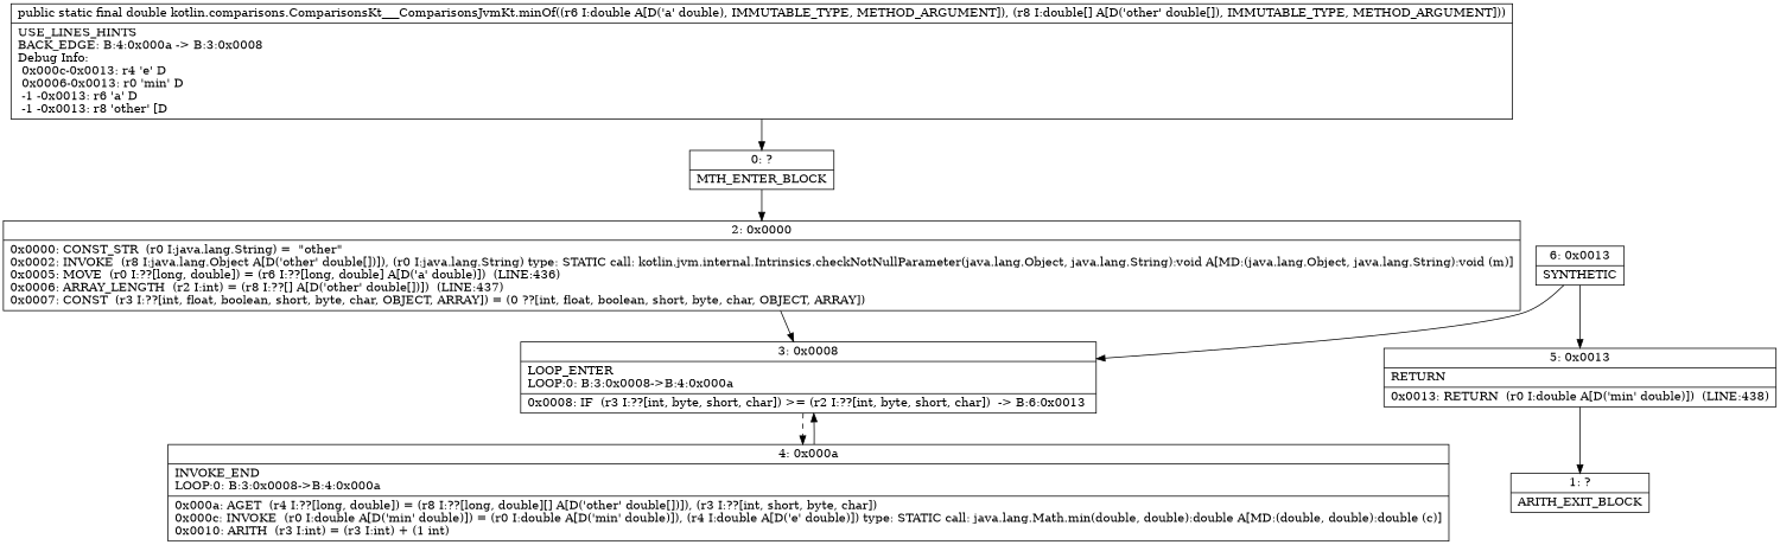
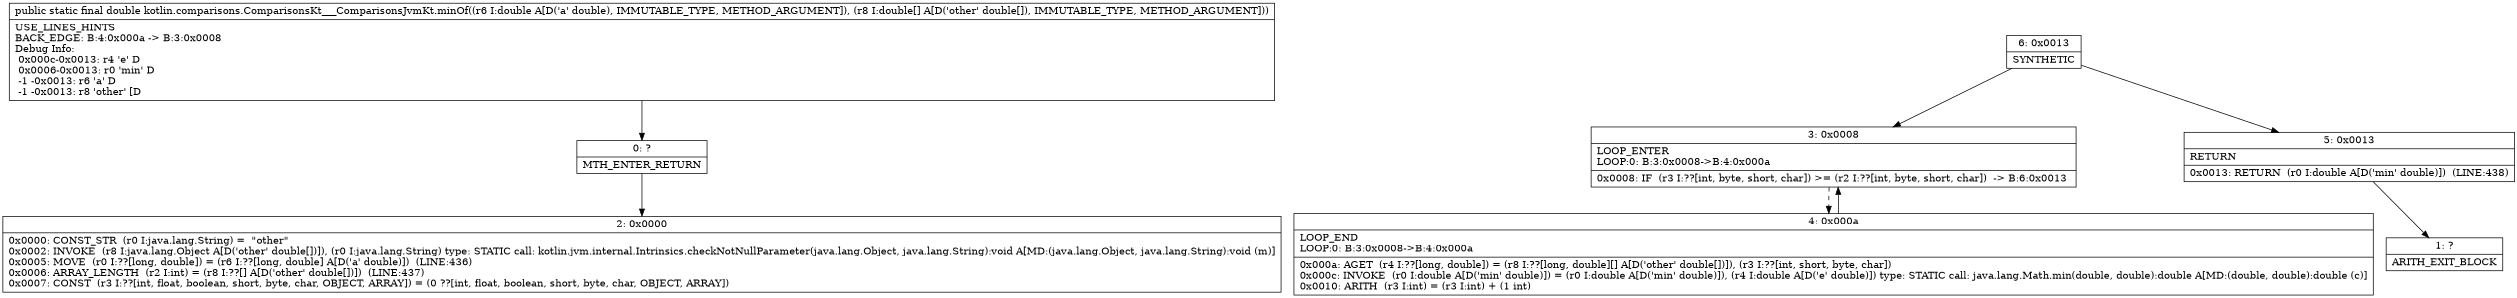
  digraph {
    node [shape=record]
-   n1 [label="{0\:\ ?|MTH_ENTER_BLOCK\l}"]
+   n1 [label="{0\:\ ?|MTH_ENTER_RETURN\l}"]
    n2 [label="{2\:\ 0x0000|0x0000: CONST_STR  (r0 I:java.lang.String) =  \"other\" \l0x0002: INVOKE  (r8 I:java.lang.Object A[D('other' double[])]), (r0 I:java.lang.String) type: STATIC call: kotlin.jvm.internal.Intrinsics.checkNotNullParameter(java.lang.Object, java.lang.String):void A[MD:(java.lang.Object, java.lang.String):void (m)]\l0x0005: MOVE  (r0 I:??[long, double]) = (r6 I:??[long, double] A[D('a' double)])  (LINE:436)\l0x0006: ARRAY_LENGTH  (r2 I:int) = (r8 I:??[] A[D('other' double[])])  (LINE:437)\l0x0007: CONST  (r3 I:??[int, float, boolean, short, byte, char, OBJECT, ARRAY]) = (0 ??[int, float, boolean, short, byte, char, OBJECT, ARRAY]) \l}"]
    n3 [label="{3\:\ 0x0008|LOOP_ENTER\lLOOP:0: B:3:0x0008\-\>B:4:0x000a\l|0x0008: IF  (r3 I:??[int, byte, short, char]) \>= (r2 I:??[int, byte, short, char])  \-\> B:6:0x0013 \l}"]
-   n4 [label="{4\:\ 0x000a|INVOKE_END\lLOOP:0: B:3:0x0008\-\>B:4:0x000a\l|0x000a: AGET  (r4 I:??[long, double]) = (r8 I:??[long, double][] A[D('other' double[])]), (r3 I:??[int, short, byte, char]) \l0x000c: INVOKE  (r0 I:double A[D('min' double)]) = (r0 I:double A[D('min' double)]), (r4 I:double A[D('e' double)]) type: STATIC call: java.lang.Math.min(double, double):double A[MD:(double, double):double (c)]\l0x0010: ARITH  (r3 I:int) = (r3 I:int) + (1 int) \l}"]
+   n4 [label="{4\:\ 0x000a|LOOP_END\lLOOP:0: B:3:0x0008\-\>B:4:0x000a\l|0x000a: AGET  (r4 I:??[long, double]) = (r8 I:??[long, double][] A[D('other' double[])]), (r3 I:??[int, short, byte, char]) \l0x000c: INVOKE  (r0 I:double A[D('min' double)]) = (r0 I:double A[D('min' double)]), (r4 I:double A[D('e' double)]) type: STATIC call: java.lang.Math.min(double, double):double A[MD:(double, double):double (c)]\l0x0010: ARITH  (r3 I:int) = (r3 I:int) + (1 int) \l}"]
    n5 [label="{6\:\ 0x0013|SYNTHETIC\l}"]
    n6 [label="{5\:\ 0x0013|RETURN\l|0x0013: RETURN  (r0 I:double A[D('min' double)])  (LINE:438)\l}"]
    n7 [label="{1\:\ ?|ARITH_EXIT_BLOCK\l}"]
    n8 [label="{public static final double kotlin.comparisons.ComparisonsKt___ComparisonsJvmKt.minOf((r6 I:double A[D('a' double), IMMUTABLE_TYPE, METHOD_ARGUMENT]), (r8 I:double[] A[D('other' double[]), IMMUTABLE_TYPE, METHOD_ARGUMENT]))  | USE_LINES_HINTS\lBACK_EDGE: B:4:0x000a \-\> B:3:0x0008\lDebug Info:\l  0x000c\-0x0013: r4 'e' D\l  0x0006\-0x0013: r0 'min' D\l  \-1 \-0x0013: r6 'a' D\l  \-1 \-0x0013: r8 'other' [D\l}"]
    n1 -> n2
-   n2 -> n3
    n3 -> n4 [style=dashed]
    n4 -> n3
    n5 -> n3
    n5 -> n6
    n6 -> n7
    n8 -> n1
  }
